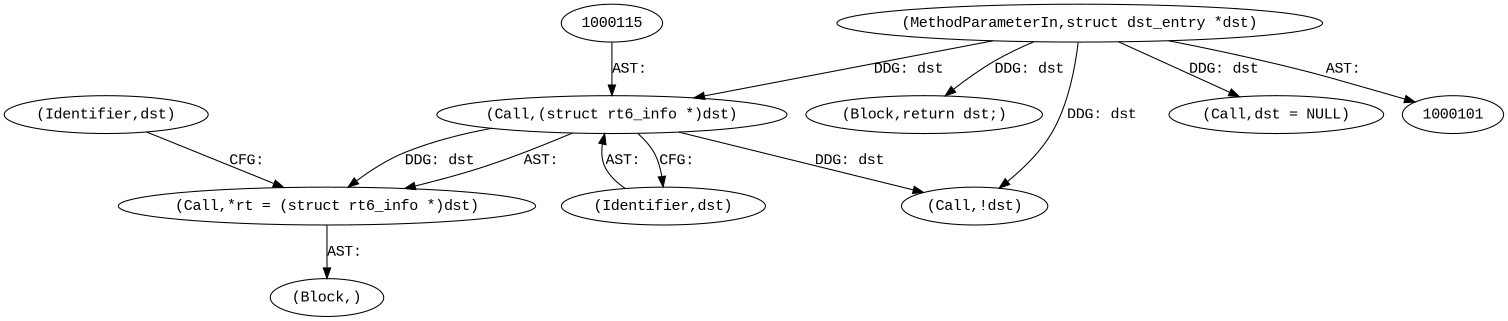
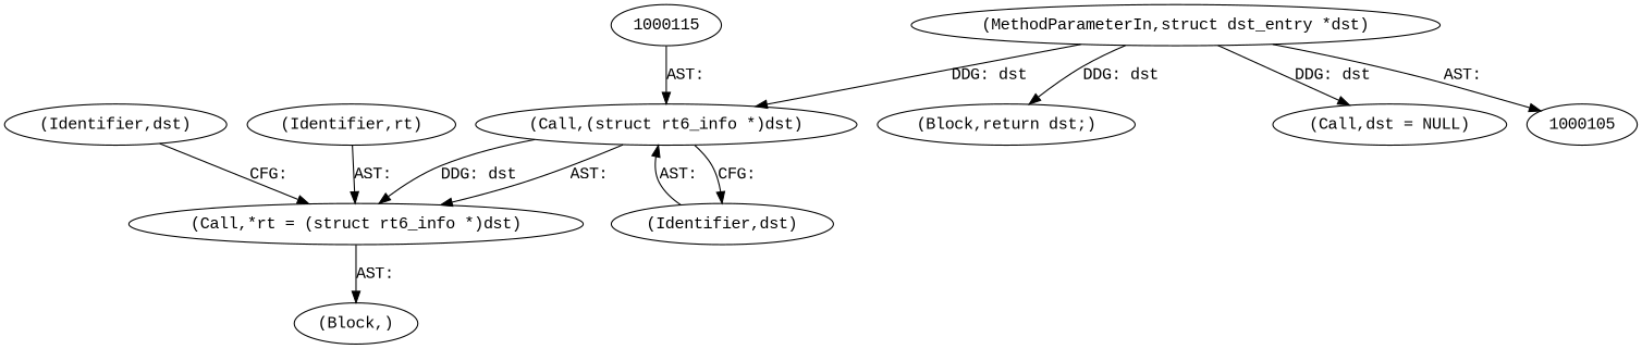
  digraph {
    fontname="Liberation Mono"
    node [fontname="Liberation Mono"]
    edge [fontname="Liberation Mono"]
    n1 [label="(Call,*rt = (struct rt6_info *)dst)"]
    n2 [label="(Block,)"]
    n3 [label="(Call,(struct rt6_info *)dst)"]
-   n4 [label="(Call,!dst)"]
    n5 [label="(Identifier,dst)"]
    n6 [label="(MethodParameterIn,struct dst_entry *dst)"]
    n7 [label="(Block,return dst;)"]
    n8 [label="(Call,dst = NULL)"]
-   1000101
+   1000101 [label=1000105]
+   n10 [label="(Identifier,rt)"]
    n11 [label="(Identifier,dst)"]
    1000115
    n1 -> n2 [label="AST: "]
    n3 -> n1 [label="AST: "]
    n3 -> n1 [label="DDG: dst"]
-   n3 -> n4 [label="DDG: dst"]
    n3 -> n5 [label="CFG: "]
    n5 -> n3 [label="AST: "]
    n6 -> n3 [label="DDG: dst"]
-   n6 -> n4 [label="DDG: dst"]
    n6 -> n7 [label="DDG: dst"]
    n6 -> n8 [label="DDG: dst"]
    n6 -> 1000101 [label="AST: "]
+   n10 -> n1 [label="AST: "]
    n11 -> n1 [label="CFG: "]
    1000115 -> n3 [label="AST: "]
  }
